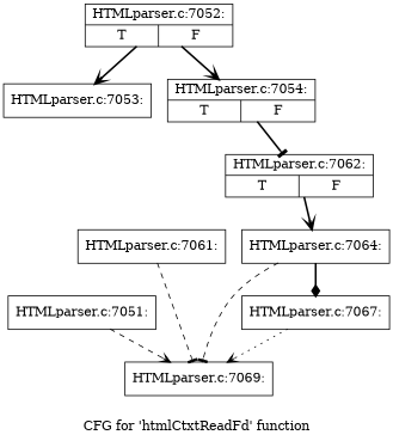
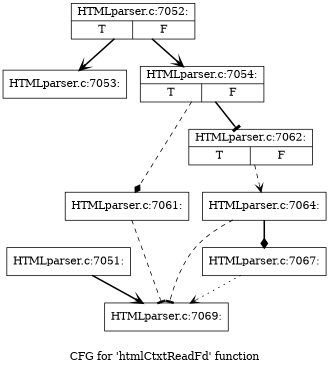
  digraph {
    label="CFG for 'htmlCtxtReadFd' function"
    node [shape=record]
    edge [arrowhead=vee style=bold]
    n1 [label="{HTMLparser.c:7051:}"]
    n2 [label="{HTMLparser.c:7069:}"]
    n3 [label="{HTMLparser.c:7052:|{<s0>T|<s1>F}}"]
    n4 [label="{HTMLparser.c:7053:}"]
    n5 [label="{HTMLparser.c:7054:|{<s0>T|<s1>F}}"]
    n6 [label="{HTMLparser.c:7061:}"]
    n7 [label="{HTMLparser.c:7062:|{<s0>T|<s1>F}}"]
    n8 [label="{HTMLparser.c:7064:}"]
    n9 [label="{HTMLparser.c:7067:}"]
-   n1 -> n2 [style=dashed]
+   n1 -> n2
    n3 -> n4
    n3 -> n5
+   n5 -> n6 [arrowhead=diamond style=dashed]
    n5 -> n7 [arrowhead=tee]
    n6 -> n2 [arrowhead=tee style=dashed]
-   n7 -> n8
+   n7 -> n8 [style=dashed]
    n8 -> n2 [arrowhead=tee style=dashed]
    n8 -> n9 [arrowhead=diamond]
    n9 -> n2 [style=dotted]
  }
